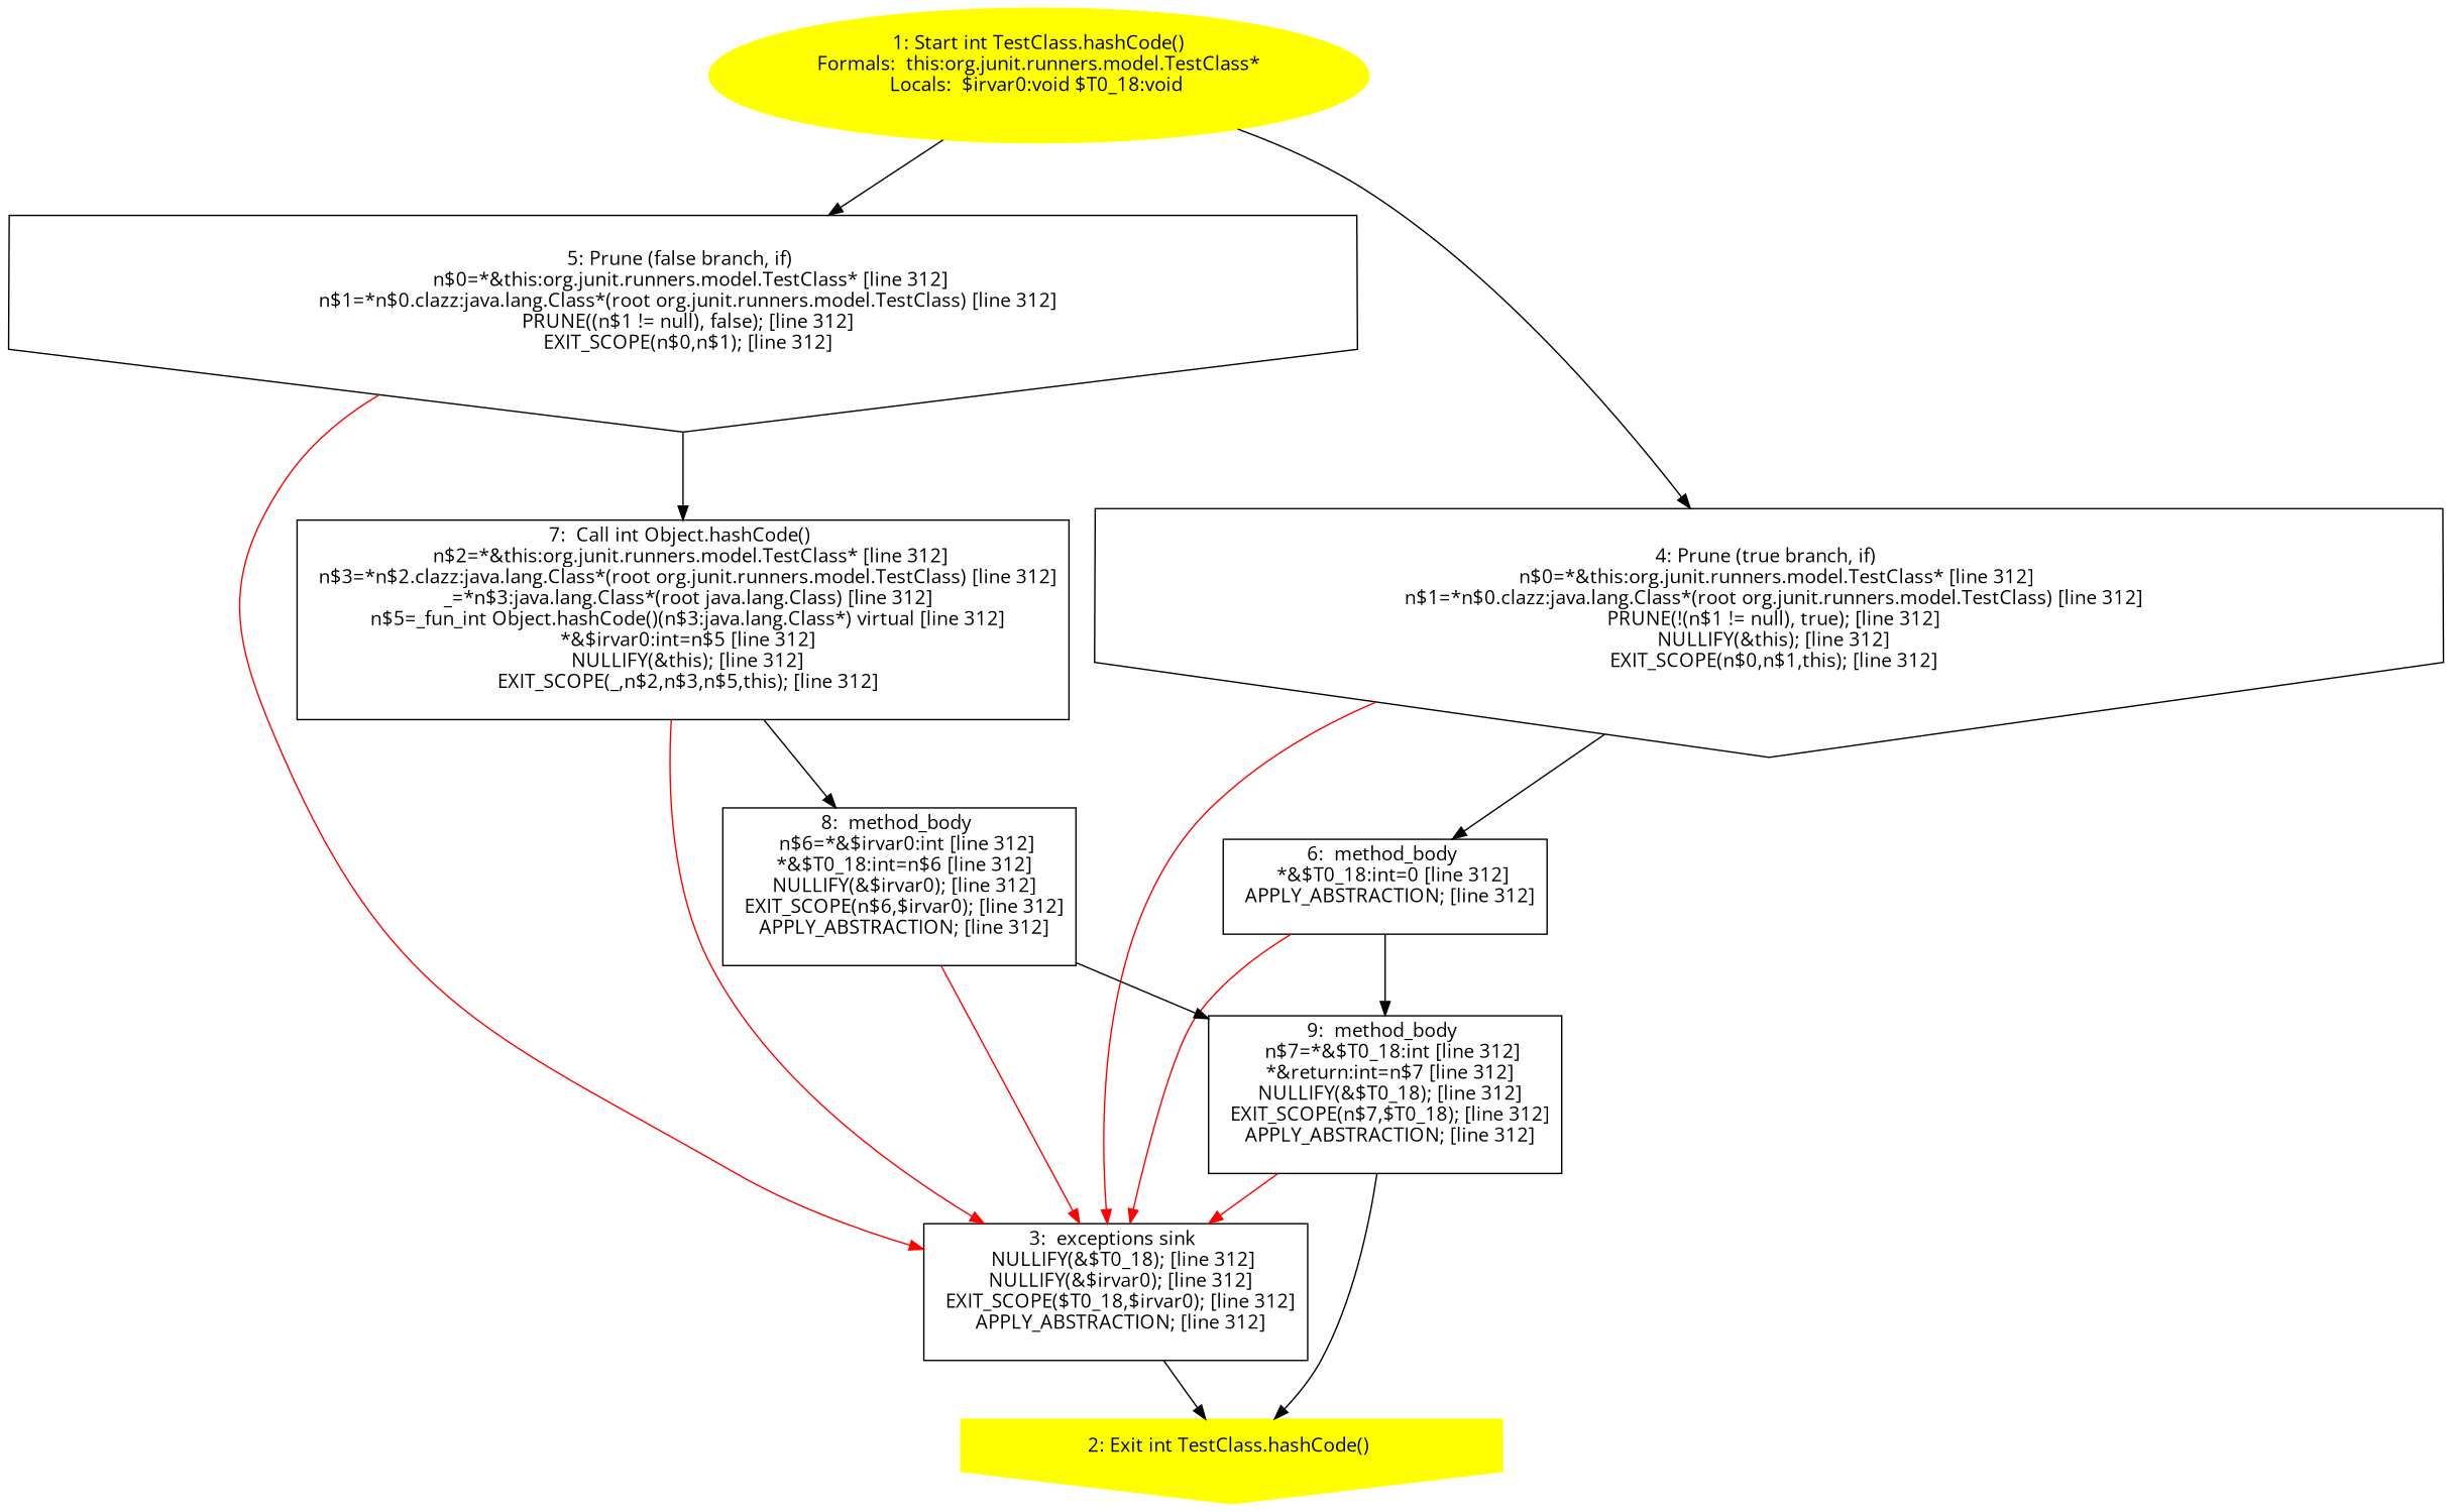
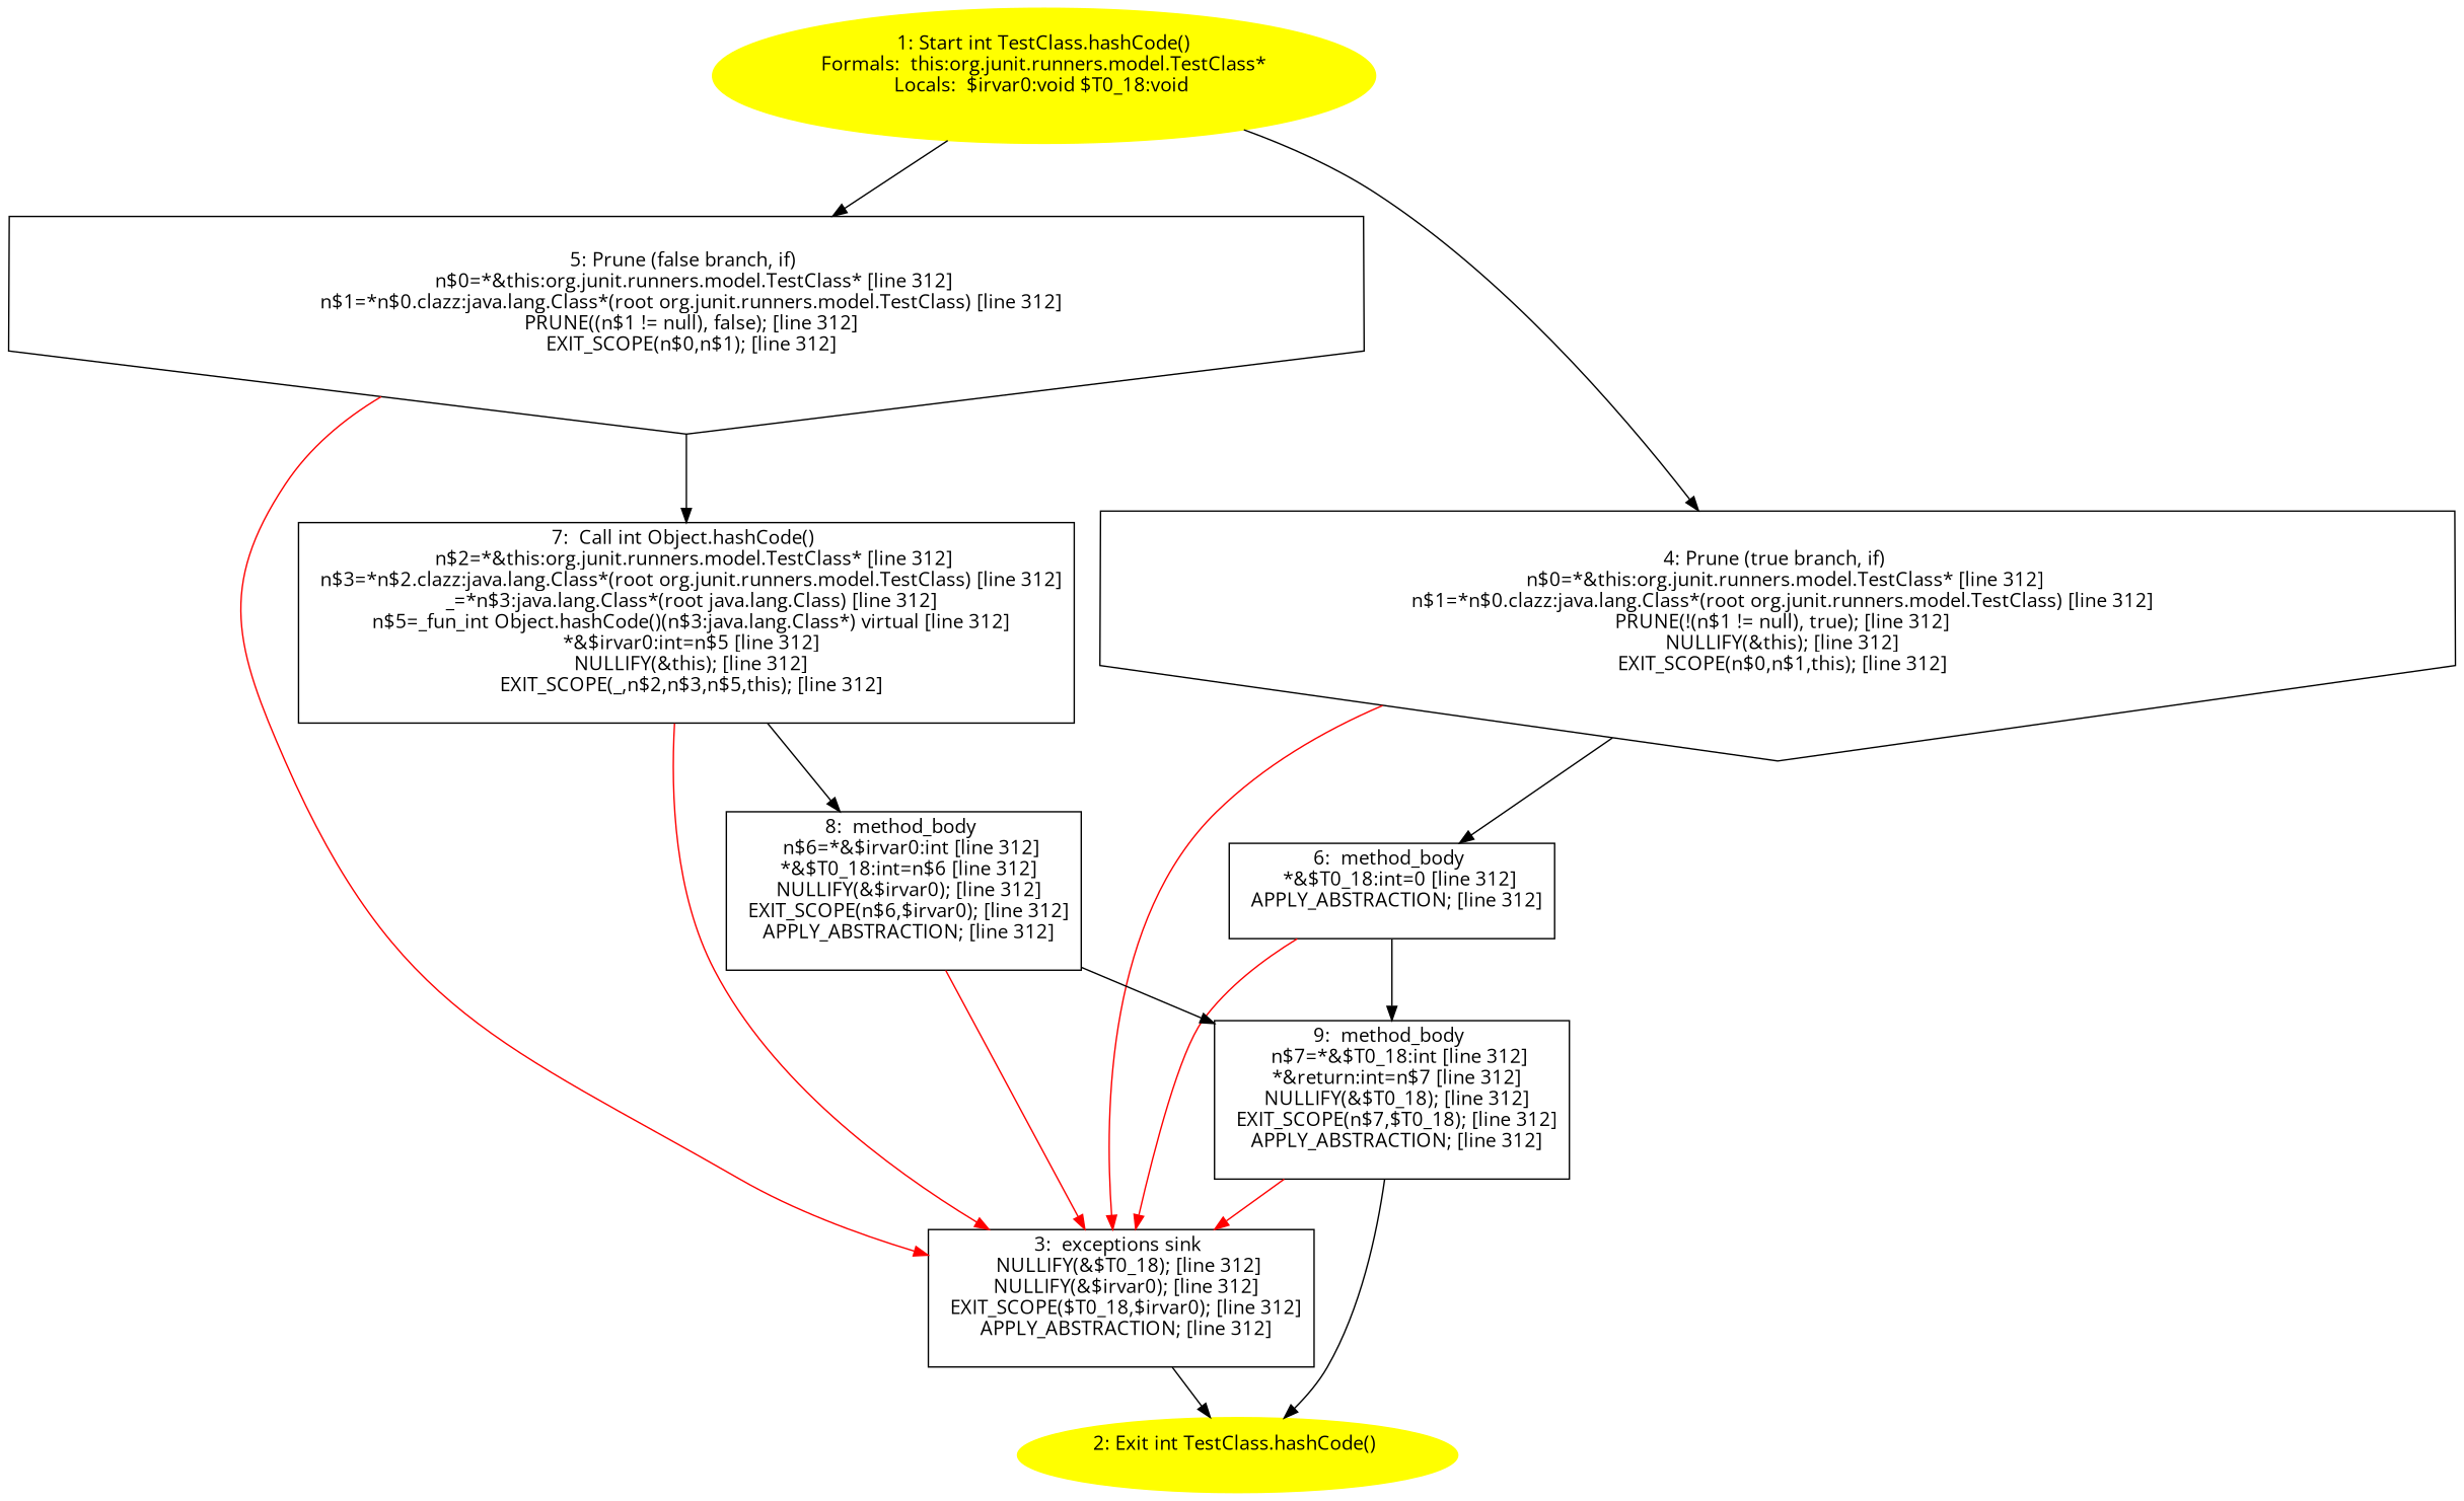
  digraph {
    fontname="Open Sans"
    node [fontname="Open Sans" shape=box]
    edge [fontname="Open Sans"]
    n1 [color=yellow label="1: Start int TestClass.hashCode()\nFormals:  this:org.junit.runners.model.TestClass*\nLocals:  $irvar0:void $T0_18:void \n  " style=filled shape=""]
    n2 [label="4: Prune (true branch, if) \n   n$0=*&this:org.junit.runners.model.TestClass* [line 312]\n  n$1=*n$0.clazz:java.lang.Class*(root org.junit.runners.model.TestClass) [line 312]\n  PRUNE(!(n$1 != null), true); [line 312]\n  NULLIFY(&this); [line 312]\n  EXIT_SCOPE(n$0,n$1,this); [line 312]\n " shape=invhouse]
    n3 [label="5: Prune (false branch, if) \n   n$0=*&this:org.junit.runners.model.TestClass* [line 312]\n  n$1=*n$0.clazz:java.lang.Class*(root org.junit.runners.model.TestClass) [line 312]\n  PRUNE((n$1 != null), false); [line 312]\n  EXIT_SCOPE(n$0,n$1); [line 312]\n " shape=invhouse]
    n4 [label="3:  exceptions sink \n   NULLIFY(&$T0_18); [line 312]\n  NULLIFY(&$irvar0); [line 312]\n  EXIT_SCOPE($T0_18,$irvar0); [line 312]\n  APPLY_ABSTRACTION; [line 312]\n "]
    n5 [label="6:  method_body \n   *&$T0_18:int=0 [line 312]\n  APPLY_ABSTRACTION; [line 312]\n "]
    n6 [label="7:  Call int Object.hashCode() \n   n$2=*&this:org.junit.runners.model.TestClass* [line 312]\n  n$3=*n$2.clazz:java.lang.Class*(root org.junit.runners.model.TestClass) [line 312]\n  _=*n$3:java.lang.Class*(root java.lang.Class) [line 312]\n  n$5=_fun_int Object.hashCode()(n$3:java.lang.Class*) virtual [line 312]\n  *&$irvar0:int=n$5 [line 312]\n  NULLIFY(&this); [line 312]\n  EXIT_SCOPE(_,n$2,n$3,n$5,this); [line 312]\n "]
-   n7 [color=yellow label="2: Exit int TestClass.hashCode() \n  " style=filled shape=invhouse]
+   n7 [color=yellow label="2: Exit int TestClass.hashCode() \n  " style=filled shape=""]
    n8 [label="9:  method_body \n   n$7=*&$T0_18:int [line 312]\n  *&return:int=n$7 [line 312]\n  NULLIFY(&$T0_18); [line 312]\n  EXIT_SCOPE(n$7,$T0_18); [line 312]\n  APPLY_ABSTRACTION; [line 312]\n "]
    n9 [label="8:  method_body \n   n$6=*&$irvar0:int [line 312]\n  *&$T0_18:int=n$6 [line 312]\n  NULLIFY(&$irvar0); [line 312]\n  EXIT_SCOPE(n$6,$irvar0); [line 312]\n  APPLY_ABSTRACTION; [line 312]\n "]
    n1 -> n2
    n1 -> n3
    n2 -> n4 [color=red]
    n2 -> n5
    n3 -> n4 [color=red]
    n3 -> n6
    n4 -> n7
    n5 -> n4 [color=red]
    n5 -> n8
    n6 -> n4 [color=red]
    n6 -> n9
    n8 -> n4 [color=red]
    n8 -> n7
    n9 -> n4 [color=red]
    n9 -> n8
  }
